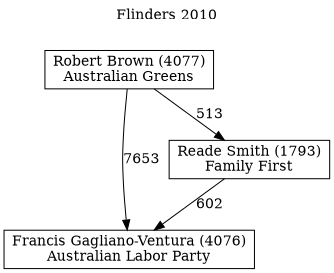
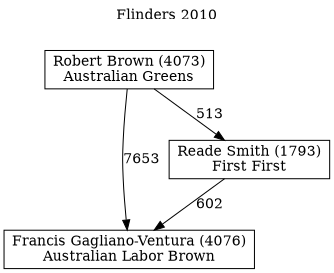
  digraph {
    label="Flinders 2010"
    labelloc=t
    mclimit=10
    node [shape=box]
-   n1 [label="Francis Gagliano-Ventura (4076)\nAustralian Labor Party"]
-   n2 [label="Robert Brown (4077)\nAustralian Greens"]
-   n3 [label="Reade Smith (1793)\nFamily First"]
+   n1 [label="Francis Gagliano-Ventura (4076)\nAustralian Labor Brown"]
+   n2 [label="Robert Brown (4073)\nAustralian Greens"]
+   n3 [label="Reade Smith (1793)\nFirst First"]
    n2 -> n1 [label=7653]
    n2 -> n3 [label=513]
    n3 -> n1 [label=602]
  }
